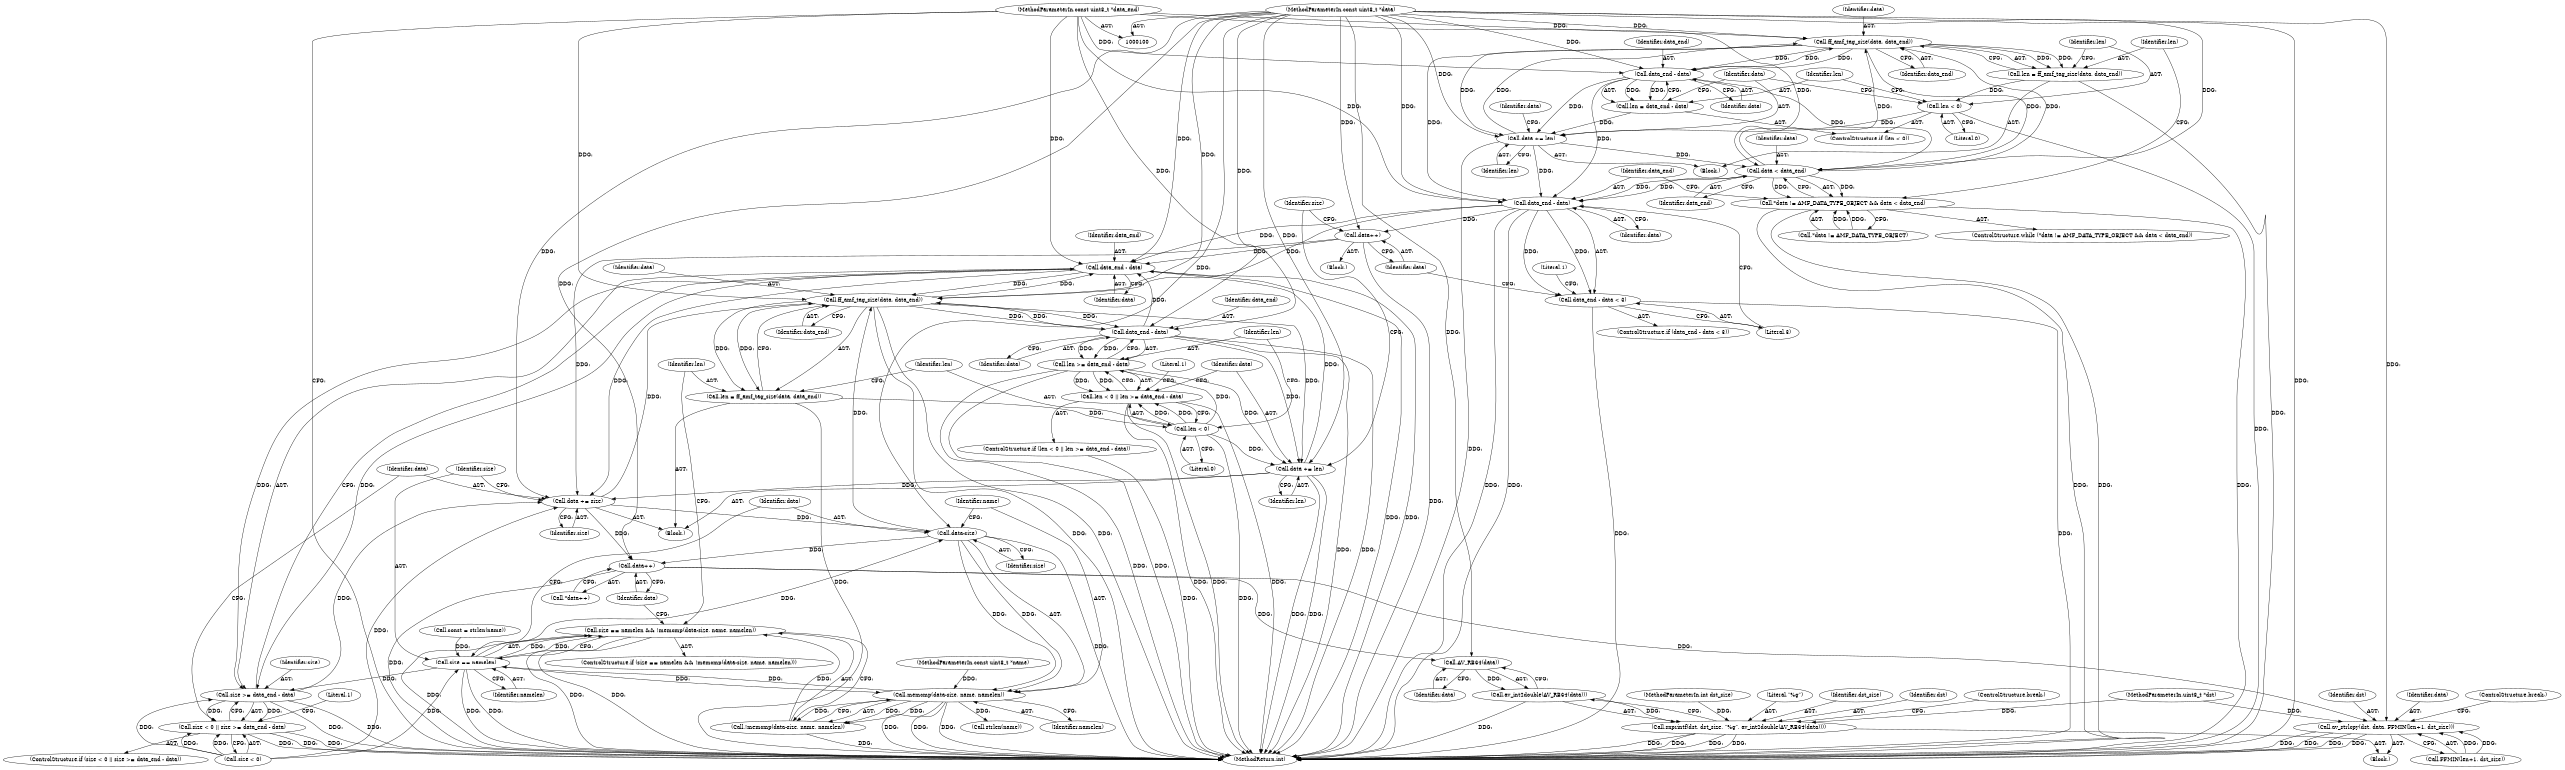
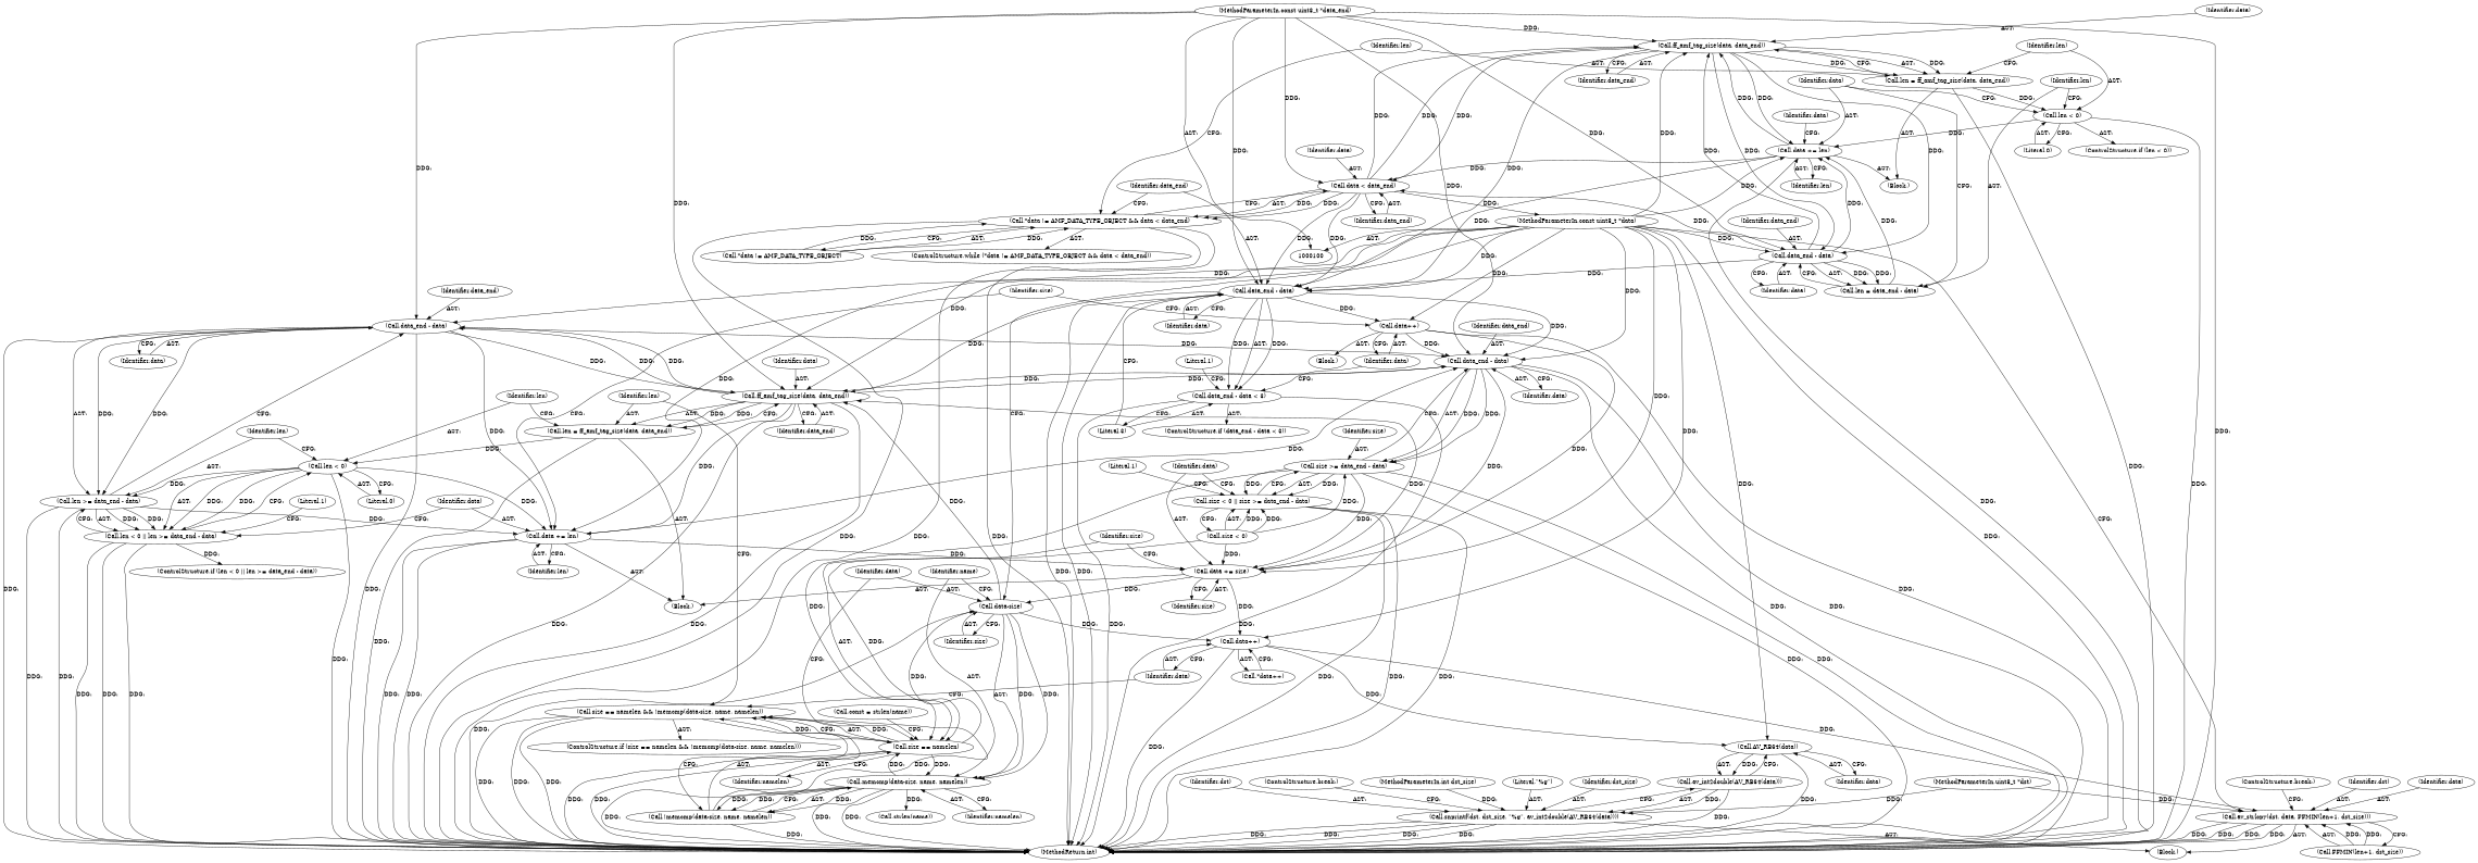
  digraph {
    n1 [label="(Call,ff_amf_tag_size(data, data_end))"]
    n2 [label="(Call,data += len)"]
    n3 [label="(Call,len = ff_amf_tag_size(data, data_end))"]
    n4 [label="(Call,data < data_end)"]
    n5 [label="(Call,data_end - data)"]
    n6 [label="(Call,data_end - data)"]
    n7 [label="(Identifier,data_end)"]
    n8 [label="(Identifier,len)"]
    n9 [label="(Block,)"]
    n10 [label="(MethodReturn,int)"]
    n11 [label="(Call,len < 0)"]
    n12 [label="(Call,*data != AMF_DATA_TYPE_OBJECT && data < data_end)"]
    n13 [label="(Identifier,data_end)"]
    n14 [label="(Call,len = data_end - data)"]
    n15 [label="(Identifier,data)"]
    n16 [label="(Call,data++)"]
    n17 [label="(Call,data_end - data)"]
    n18 [label="(Call,ff_amf_tag_size(data, data_end))"]
    n19 [label="(Call,data_end - data < 3)"]
    n20 [label="(Identifier,data)"]
    n21 [label="(ControlStructure,if (len < 0))"]
    n22 [label="(Literal,0)"]
    n23 [label="(ControlStructure,while (*data != AMF_DATA_TYPE_OBJECT && data < data_end))"]
    n24 [label="(Call,*data != AMF_DATA_TYPE_OBJECT)"]
    n25 [label="(MethodParameterIn,const uint8_t *data)"]
    n26 [label="(Call,data += size)"]
    n27 [label="(Call,data-size)"]
    n28 [label="(Call,data++)"]
    n29 [label="(Call,AV_RB64(data))"]
    n30 [label="(Call,av_strlcpy(dst, data, FFMIN(len+1, dst_size)))"]
    n31 [label="(Call,data += len)"]
    n32 [label="(Call,data_end - data)"]
    1000100
    n34 [label="(Identifier,data)"]
    n35 [label="(Block,)"]
    n36 [label="(Call,size >= data_end - data)"]
    n37 [label="(Identifier,data)"]
    n38 [label="(Block,)"]
    n39 [label="(Identifier,size)"]
    n40 [label="(Call,memcmp(data-size, name, namelen))"]
    n41 [label="(Identifier,size)"]
    n42 [label="(Call,*data++)"]
    n43 [label="(Identifier,data)"]
    n44 [label="(Call,av_int2double(AV_RB64(data)))"]
    n45 [label="(Identifier,data)"]
    n46 [label="(Block,)"]
    n47 [label="(Call,FFMIN(len+1, dst_size))"]
    n48 [label="(Call,len = ff_amf_tag_size(data, data_end))"]
    n49 [label="(Identifier,data_end)"]
    n50 [label="(Identifier,len)"]
    n51 [label="(Call,len >= data_end - data)"]
    n52 [label="(Identifier,data)"]
    n53 [label="(MethodParameterIn,const uint8_t *data_end)"]
    n54 [label="(Literal,3)"]
    n55 [label="(ControlStructure,if (data_end - data < 3))"]
    n56 [label="(Call,size < 0 || size >= data_end - data)"]
    n57 [label="(Call,size == namelen)"]
    n58 [label="(Call,size < 0)"]
-   n59 [label="(ControlStructure,if (size < 0 || size >= data_end - data))"]
    n60 [label="(Call,size == namelen && !memcmp(data-size, name, namelen))"]
    n61 [label="(Identifier,namelen)"]
    n62 [label="(Call,!memcmp(data-size, name, namelen))"]
    n63 [label="(Identifier,namelen)"]
    n64 [label="(Call,strlen(name))"]
    n65 [label="(ControlStructure,if (size == namelen && !memcmp(data-size, name, namelen)))"]
    n66 [label="(Call,snprintf(dst, dst_size, \"%g\", av_int2double(AV_RB64(data))))"]
    n67 [label="(Call,len < 0)"]
    n68 [label="(Call,len < 0 || len >= data_end - data)"]
    n69 [label="(Literal,0)"]
    n70 [label="(ControlStructure,if (len < 0 || len >= data_end - data))"]
    n71 [label="(Identifier,data)"]
    n72 [label="(Literal,1)"]
    n73 [label="(Identifier,data)"]
    n74 [label="(Identifier,len)"]
    n75 [label="(Identifier,len)"]
    n76 [label="(Identifier,data_end)"]
    n77 [label="(Identifier,data)"]
    n78 [label="(Identifier,dst)"]
    n79 [label="(Identifier,len)"]
    n80 [label="(Identifier,dst)"]
    n81 [label="(Identifier,data)"]
    n82 [label="(Identifier,data_end)"]
    n83 [label="(Literal,1)"]
    n84 [label="(Identifier,len)"]
    n85 [label="(Identifier,len)"]
    n86 [label="(Identifier,data)"]
    n87 [label="(Identifier,size)"]
    n88 [label="(Identifier,name)"]
    n89 [label="(Identifier,data)"]
    n90 [label="(ControlStructure,break;)"]
    n91 [label="(Identifier,data)"]
    n92 [label="(Literal,1)"]
    n93 [label="(ControlStructure,break;)"]
    n94 [label="(Identifier,data)"]
    n95 [label="(Identifier,size)"]
    n96 [label="(Identifier,data_end)"]
    n97 [label="(MethodParameterIn,int dst_size)"]
    n98 [label="(Identifier,data_end)"]
    n99 [label="(Identifier,data)"]
    n100 [label="(MethodParameterIn,uint8_t *dst)"]
    n101 [label="(Identifier,size)"]
    n102 [label="(Literal,\"%g\")"]
    n103 [label="(Identifier,dst_size)"]
-   n104 [label="(MethodParameterIn,const uint8_t *name)"]
    n105 [label="(Identifier,len)"]
    n106 [label="(Call,const = strlen(name))"]
    n1 -> n2 [label="DDG: "]
    n1 -> n3 [label="AST: "]
    n1 -> n3 [label="DDG: "]
    n1 -> n3 [label="DDG: "]
    n1 -> n4 [label="DDG: "]
    n1 -> n5 [label="DDG: "]
    n1 -> n5 [label="DDG: "]
    n1 -> n6 [label="DDG: "]
    n1 -> n7 [label="CFG: "]
    n2 -> n1 [label="DDG: "]
    n2 -> n4 [label="DDG: "]
    n2 -> n6 [label="DDG: "]
    n2 -> n8 [label="CFG: "]
    n2 -> n9 [label="AST: "]
    n2 -> n10 [label="DDG: "]
    n3 -> n1 [label="CFG: "]
    n3 -> n9 [label="AST: "]
    n3 -> n10 [label="DDG: "]
    n3 -> n11 [label="DDG: "]
    n4 -> n1 [label="DDG: "]
    n4 -> n1 [label="DDG: "]
    n4 -> n6 [label="DDG: "]
    n4 -> n6 [label="DDG: "]
    n4 -> n12 [label="AST: "]
    n4 -> n12 [label="DDG: "]
    n4 -> n12 [label="DDG: "]
    n4 -> n13 [label="CFG: "]
    n5 -> n1 [label="DDG: "]
    n5 -> n2 [label="DDG: "]
    n5 -> n4 [label="DDG: "]
    n5 -> n6 [label="DDG: "]
    n5 -> n14 [label="AST: "]
    n5 -> n14 [label="DDG: "]
    n5 -> n14 [label="DDG: "]
    n5 -> n15 [label="CFG: "]
    n6 -> n10 [label="DDG: "]
    n6 -> n10 [label="DDG: "]
    n6 -> n16 [label="DDG: "]
    n6 -> n17 [label="DDG: "]
    n6 -> n18 [label="DDG: "]
    n6 -> n19 [label="AST: "]
    n6 -> n19 [label="DDG: "]
    n6 -> n19 [label="DDG: "]
    n6 -> n20 [label="CFG: "]
    n7 -> n1 [label="AST: "]
    n8 -> n2 [label="AST: "]
    n11 -> n2 [label="DDG: "]
    n11 -> n10 [label="DDG: "]
    n11 -> n21 [label="AST: "]
    n11 -> n22 [label="CFG: "]
    n12 -> n4 [label="CFG: "]
    n12 -> n10 [label="DDG: "]
    n12 -> n10 [label="DDG: "]
    n12 -> n10 [label="DDG: "]
    n12 -> n23 [label="AST: "]
    n12 -> n24 [label="CFG: "]
    n13 -> n4 [label="AST: "]
    n14 -> n2 [label="DDG: "]
    n14 -> n5 [label="CFG: "]
-   n14 -> n21 [label="AST: "]
    n15 -> n5 [label="AST: "]
    n16 -> n10 [label="DDG: "]
    n16 -> n17 [label="DDG: "]
    n16 -> n26 [label="DDG: "]
    n16 -> n34 [label="CFG: "]
    n16 -> n35 [label="AST: "]
    n17 -> n10 [label="DDG: "]
    n17 -> n10 [label="DDG: "]
    n17 -> n18 [label="DDG: "]
    n17 -> n26 [label="DDG: "]
    n17 -> n36 [label="AST: "]
    n17 -> n36 [label="DDG: "]
    n17 -> n36 [label="DDG: "]
    n17 -> n37 [label="CFG: "]
    n18 -> n10 [label="DDG: "]
    n18 -> n10 [label="DDG: "]
    n18 -> n17 [label="DDG: "]
    n18 -> n31 [label="DDG: "]
    n18 -> n32 [label="DDG: "]
    n18 -> n32 [label="DDG: "]
    n18 -> n48 [label="AST: "]
    n18 -> n48 [label="DDG: "]
    n18 -> n48 [label="DDG: "]
    n18 -> n49 [label="CFG: "]
    n19 -> n10 [label="DDG: "]
    n19 -> n10 [label="DDG: "]
    n19 -> n54 [label="CFG: "]
    n19 -> n55 [label="AST: "]
    n20 -> n6 [label="AST: "]
    n22 -> n11 [label="AST: "]
    n24 -> n12 [label="AST: "]
    n24 -> n12 [label="DDG: "]
    n24 -> n12 [label="DDG: "]
    n25 -> n1 [label="DDG: "]
    n25 -> n2 [label="DDG: "]
-   n25 -> n4 [label="DDG: "]
+   n4 -> n25 [label="DDG: "]
    n25 -> n5 [label="DDG: "]
    n25 -> n6 [label="DDG: "]
    n25 -> n10 [label="DDG: "]
    n25 -> n16 [label="DDG: "]
    n25 -> n17 [label="DDG: "]
    n25 -> n18 [label="DDG: "]
    n25 -> n26 [label="DDG: "]
-   n25 -> n27 [label="DDG: "]
+   n25 -> n27 [label="CFG: "]
    n25 -> n28 [label="DDG: "]
    n25 -> n29 [label="DDG: "]
-   n25 -> n30 [label="DDG: "]
+   n25 -> n30 [label="CFG: "]
    n25 -> n31 [label="DDG: "]
    n25 -> n32 [label="DDG: "]
    n25 -> 1000100 [label="AST: "]
    n26 -> n18 [label="DDG: "]
    n26 -> n27 [label="DDG: "]
    n26 -> n28 [label="DDG: "]
    n26 -> n38 [label="AST: "]
    n26 -> n39 [label="CFG: "]
    n27 -> n10 [label="DDG: "]
    n27 -> n18 [label="DDG: "]
    n27 -> n28 [label="DDG: "]
    n27 -> n40 [label="AST: "]
    n27 -> n40 [label="DDG: "]
    n27 -> n40 [label="DDG: "]
    n27 -> n41 [label="CFG: "]
    n28 -> n10 [label="DDG: "]
    n28 -> n29 [label="DDG: "]
    n28 -> n30 [label="DDG: "]
    n28 -> n42 [label="AST: "]
    n28 -> n43 [label="CFG: "]
-   n70 -> n10 [label="DDG: "]
+   n29 -> n10 [label="DDG: "]
    n29 -> n44 [label="AST: "]
    n29 -> n44 [label="DDG: "]
    n29 -> n45 [label="CFG: "]
    n30 -> n10 [label="DDG: "]
    n30 -> n10 [label="DDG: "]
    n30 -> n10 [label="DDG: "]
    n30 -> n10 [label="DDG: "]
    n30 -> n46 [label="AST: "]
    n30 -> n47 [label="CFG: "]
    n31 -> n10 [label="DDG: "]
    n31 -> n10 [label="DDG: "]
    n31 -> n17 [label="DDG: "]
    n31 -> n26 [label="DDG: "]
    n31 -> n38 [label="AST: "]
    n31 -> n50 [label="CFG: "]
    n32 -> n10 [label="DDG: "]
    n32 -> n10 [label="DDG: "]
    n32 -> n17 [label="DDG: "]
    n32 -> n18 [label="DDG: "]
    n32 -> n31 [label="DDG: "]
    n32 -> n51 [label="AST: "]
    n32 -> n51 [label="DDG: "]
    n32 -> n51 [label="DDG: "]
    n32 -> n52 [label="CFG: "]
    n34 -> n16 [label="AST: "]
    n34 -> n19 [label="CFG: "]
    n36 -> n10 [label="DDG: "]
    n36 -> n10 [label="DDG: "]
    n36 -> n17 [label="CFG: "]
    n36 -> n26 [label="DDG: "]
    n36 -> n56 [label="AST: "]
    n36 -> n56 [label="DDG: "]
    n36 -> n56 [label="DDG: "]
-   n57 -> n36 [label="DDG: "]
+   n36 -> n57 [label="DDG: "]
    n37 -> n17 [label="AST: "]
    n39 -> n26 [label="AST: "]
    n40 -> n10 [label="DDG: "]
    n40 -> n10 [label="DDG: "]
    n40 -> n10 [label="DDG: "]
    n40 -> n57 [label="DDG: "]
    n40 -> n62 [label="AST: "]
    n40 -> n62 [label="DDG: "]
    n40 -> n62 [label="DDG: "]
    n40 -> n62 [label="DDG: "]
    n40 -> n63 [label="CFG: "]
    n40 -> n64 [label="DDG: "]
    n41 -> n27 [label="AST: "]
    n42 -> n28 [label="CFG: "]
    n43 -> n28 [label="AST: "]
    n43 -> n60 [label="CFG: "]
    n44 -> n10 [label="DDG: "]
    n44 -> n29 [label="CFG: "]
    n44 -> n66 [label="AST: "]
    n44 -> n66 [label="DDG: "]
    n45 -> n29 [label="AST: "]
    n47 -> n30 [label="AST: "]
    n47 -> n30 [label="DDG: "]
    n47 -> n30 [label="DDG: "]
    n48 -> n10 [label="DDG: "]
    n48 -> n18 [label="CFG: "]
    n48 -> n38 [label="AST: "]
    n48 -> n67 [label="DDG: "]
    n49 -> n18 [label="AST: "]
    n50 -> n31 [label="AST: "]
    n51 -> n10 [label="DDG: "]
    n51 -> n10 [label="DDG: "]
    n51 -> n31 [label="DDG: "]
    n51 -> n32 [label="CFG: "]
    n51 -> n68 [label="AST: "]
    n51 -> n68 [label="DDG: "]
    n51 -> n68 [label="DDG: "]
    n52 -> n32 [label="AST: "]
    n53 -> n1 [label="DDG: "]
    n53 -> n4 [label="DDG: "]
    n53 -> n5 [label="DDG: "]
    n53 -> n6 [label="DDG: "]
-   n53 -> n10 [label="CFG: "]
+   n53 -> n10 [label="DDG: "]
    n53 -> n17 [label="DDG: "]
    n53 -> n18 [label="DDG: "]
    n53 -> n32 [label="DDG: "]
    n53 -> 1000100 [label="AST: "]
    n54 -> n6 [label="CFG: "]
    n54 -> n19 [label="AST: "]
    n56 -> n10 [label="DDG: "]
    n56 -> n10 [label="DDG: "]
    n56 -> n10 [label="DDG: "]
    n56 -> n36 [label="CFG: "]
    n56 -> n58 [label="CFG: "]
-   n56 -> n59 [label="AST: "]
    n57 -> n10 [label="DDG: "]
    n57 -> n10 [label="DDG: "]
    n57 -> n27 [label="DDG: "]
    n57 -> n40 [label="DDG: "]
    n57 -> n60 [label="AST: "]
    n57 -> n60 [label="DDG: "]
    n57 -> n60 [label="DDG: "]
    n57 -> n61 [label="CFG: "]
    n58 -> n26 [label="DDG: "]
    n58 -> n36 [label="DDG: "]
    n58 -> n56 [label="AST: "]
    n58 -> n56 [label="DDG: "]
    n58 -> n56 [label="DDG: "]
    n58 -> n57 [label="DDG: "]
    n60 -> n10 [label="DDG: "]
    n60 -> n10 [label="DDG: "]
    n60 -> n10 [label="DDG: "]
    n60 -> n57 [label="CFG: "]
    n60 -> n62 [label="CFG: "]
    n60 -> n65 [label="AST: "]
    n61 -> n57 [label="AST: "]
    n62 -> n10 [label="DDG: "]
    n62 -> n40 [label="CFG: "]
    n62 -> n60 [label="AST: "]
    n62 -> n60 [label="DDG: "]
    n63 -> n40 [label="AST: "]
    n66 -> n10 [label="DDG: "]
    n66 -> n10 [label="DDG: "]
    n66 -> n10 [label="DDG: "]
    n66 -> n10 [label="DDG: "]
    n66 -> n44 [label="CFG: "]
    n66 -> n46 [label="AST: "]
    n67 -> n10 [label="DDG: "]
    n67 -> n31 [label="DDG: "]
    n67 -> n51 [label="DDG: "]
    n67 -> n68 [label="AST: "]
    n67 -> n68 [label="DDG: "]
    n67 -> n68 [label="DDG: "]
    n67 -> n69 [label="CFG: "]
    n68 -> n10 [label="DDG: "]
    n68 -> n10 [label="DDG: "]
    n68 -> n10 [label="DDG: "]
    n68 -> n51 [label="CFG: "]
    n68 -> n67 [label="CFG: "]
-   n68 -> n70 [label="AST: "]
+   n68 -> n70 [label="DDG: "]
    n69 -> n67 [label="AST: "]
    n71 -> n31 [label="AST: "]
    n71 -> n68 [label="CFG: "]
    n72 -> n68 [label="CFG: "]
    n73 -> n1 [label="AST: "]
    n74 -> n11 [label="CFG: "]
    n74 -> n14 [label="AST: "]
    n75 -> n48 [label="AST: "]
    n75 -> n60 [label="CFG: "]
    n76 -> n32 [label="AST: "]
    n77 -> n26 [label="AST: "]
    n77 -> n56 [label="CFG: "]
    n78 -> n30 [label="AST: "]
    n79 -> n3 [label="AST: "]
    n79 -> n12 [label="CFG: "]
    n80 -> n66 [label="AST: "]
    n81 -> n4 [label="AST: "]
    n82 -> n17 [label="AST: "]
    n83 -> n56 [label="CFG: "]
    n84 -> n51 [label="AST: "]
    n84 -> n67 [label="CFG: "]
    n85 -> n48 [label="CFG: "]
    n85 -> n67 [label="AST: "]
    n86 -> n30 [label="AST: "]
    n87 -> n26 [label="CFG: "]
    n87 -> n57 [label="AST: "]
    n88 -> n27 [label="CFG: "]
    n88 -> n40 [label="AST: "]
    n89 -> n18 [label="AST: "]
    n90 -> n66 [label="CFG: "]
    n91 -> n27 [label="AST: "]
    n91 -> n57 [label="CFG: "]
    n92 -> n19 [label="CFG: "]
    n93 -> n30 [label="CFG: "]
    n94 -> n2 [label="CFG: "]
    n95 -> n36 [label="AST: "]
    n96 -> n6 [label="AST: "]
    n96 -> n12 [label="CFG: "]
    n97 -> n66 [label="DDG: "]
    n98 -> n5 [label="AST: "]
    n99 -> n2 [label="AST: "]
    n99 -> n11 [label="CFG: "]
    n99 -> n14 [label="CFG: "]
    n100 -> n30 [label="DDG: "]
    n100 -> n66 [label="DDG: "]
    n101 -> n16 [label="CFG: "]
    n101 -> n31 [label="CFG: "]
    n102 -> n66 [label="AST: "]
    n103 -> n66 [label="AST: "]
-   n104 -> n40 [label="DDG: "]
    n105 -> n3 [label="CFG: "]
    n105 -> n11 [label="AST: "]
-   n106 -> n57 [label="DDG: "]
+   n106 -> n57 [label="CFG: "]
  }
